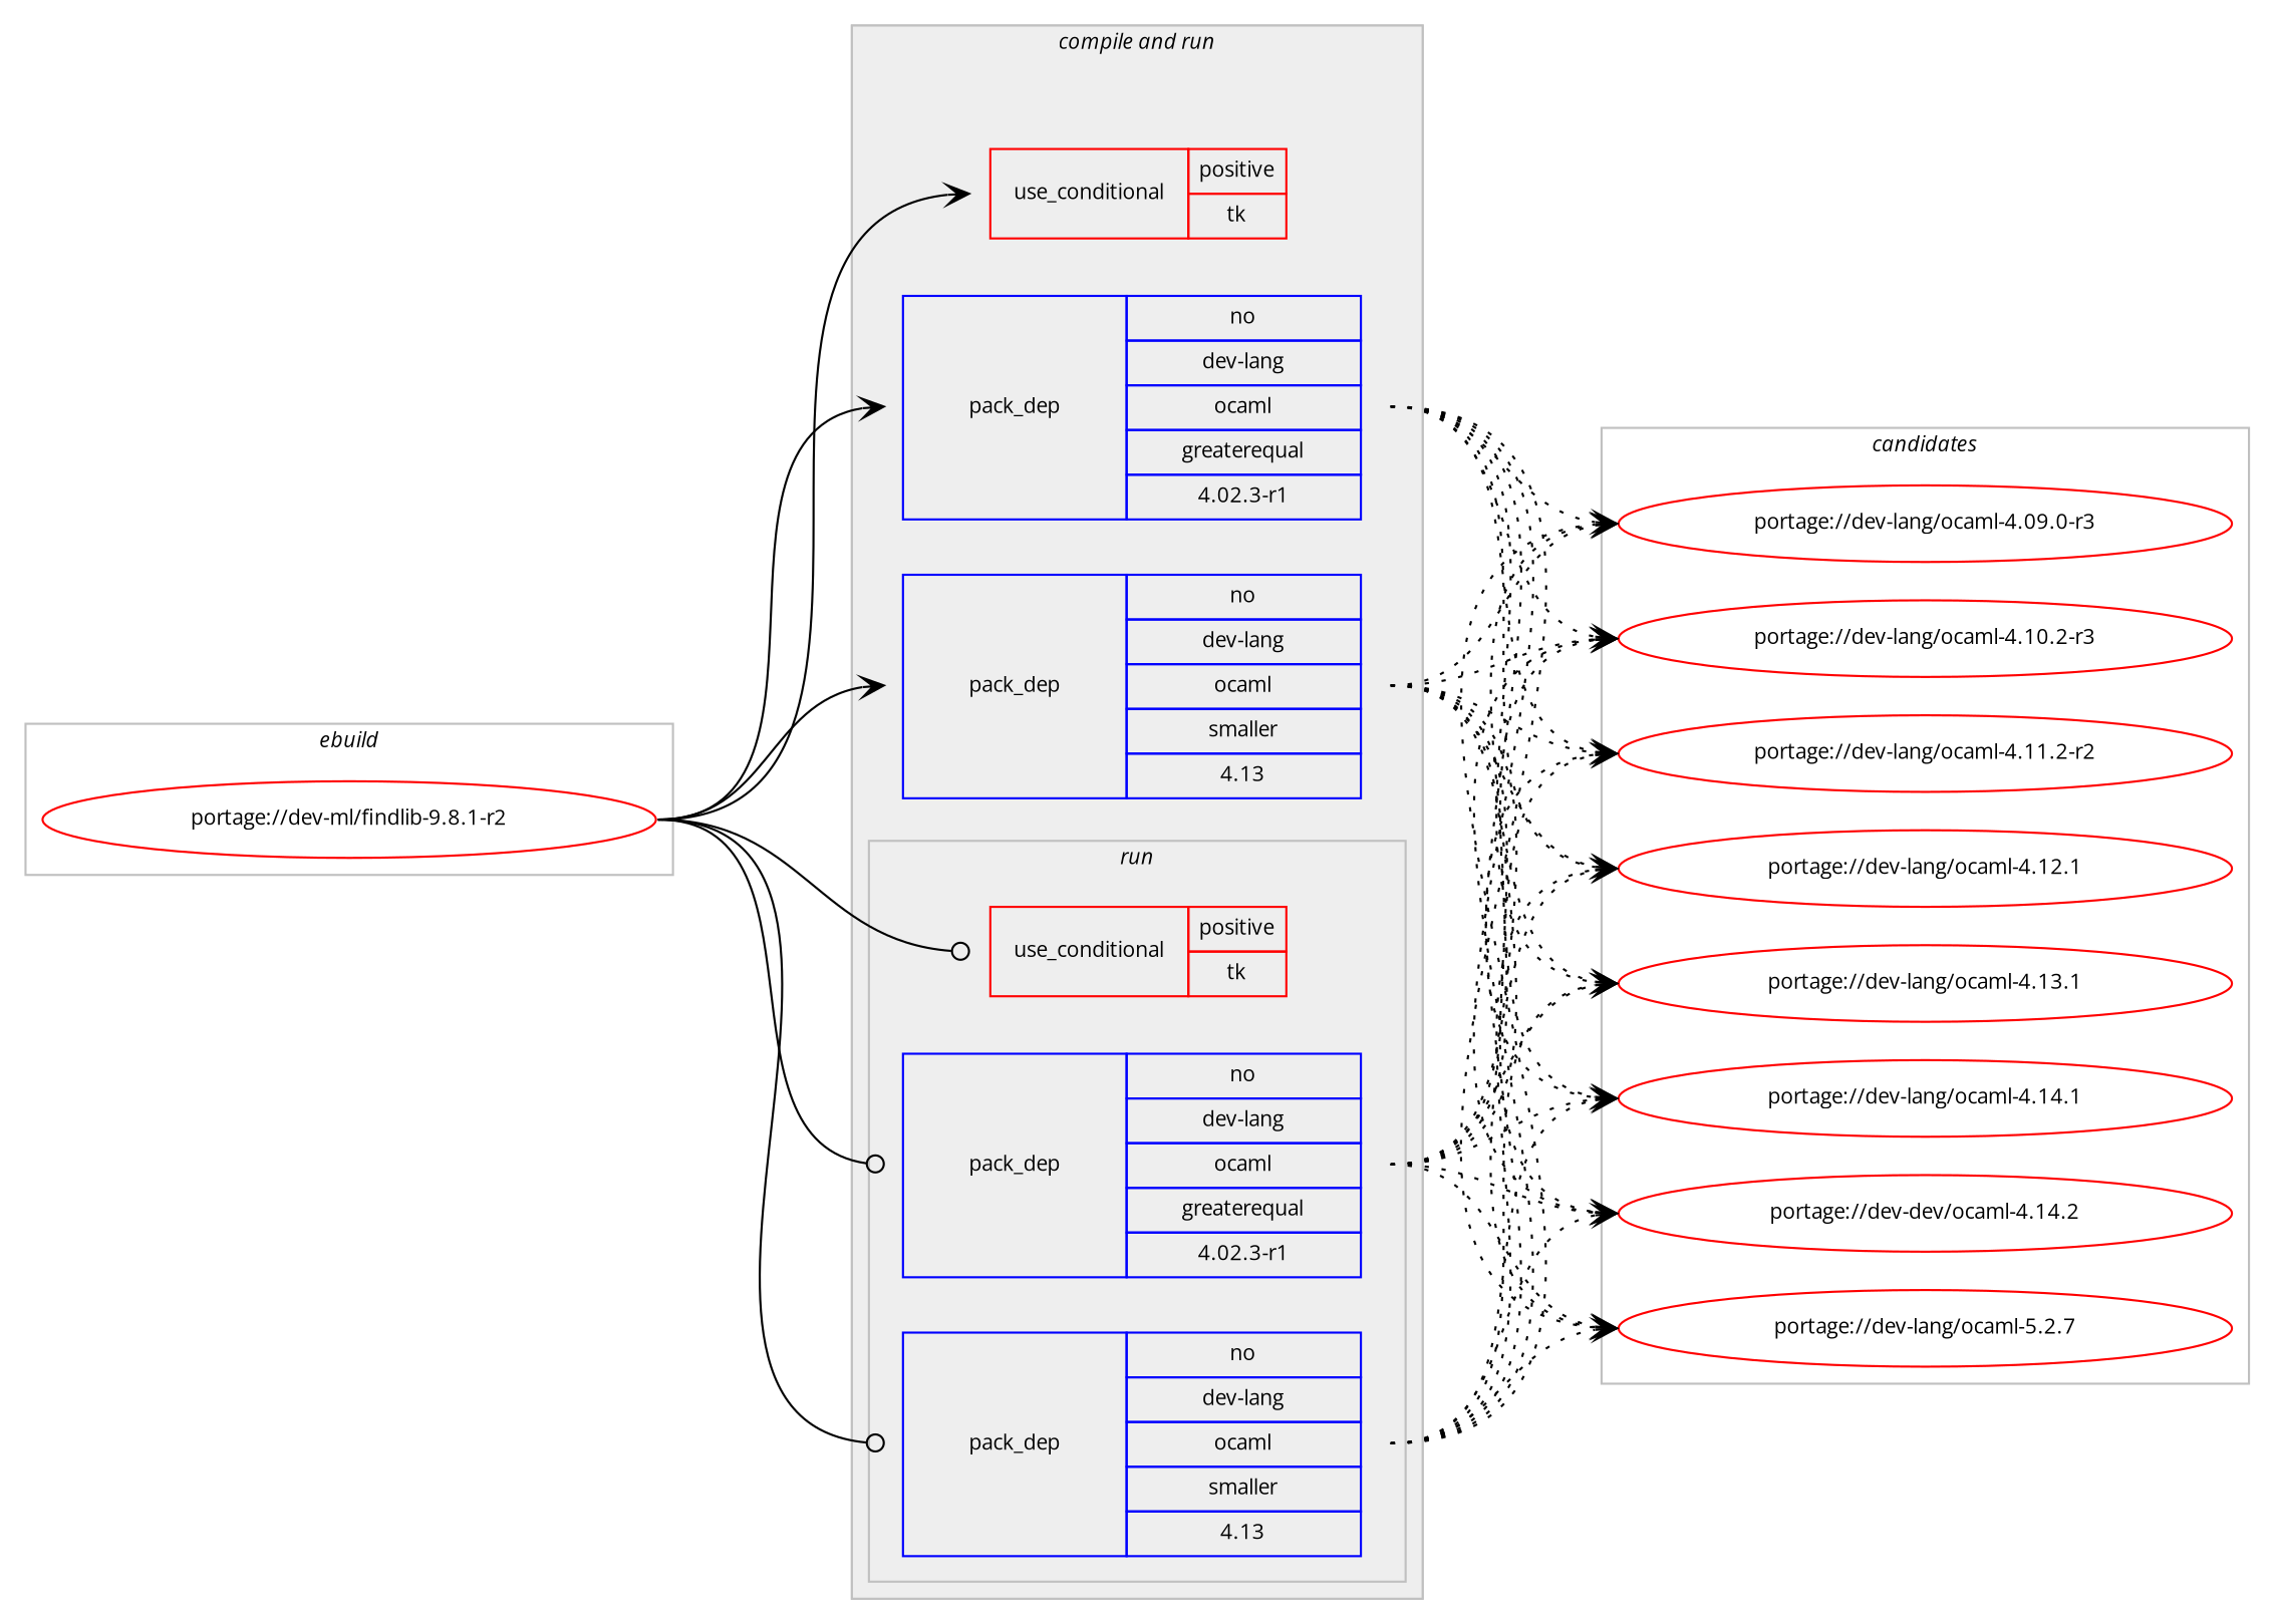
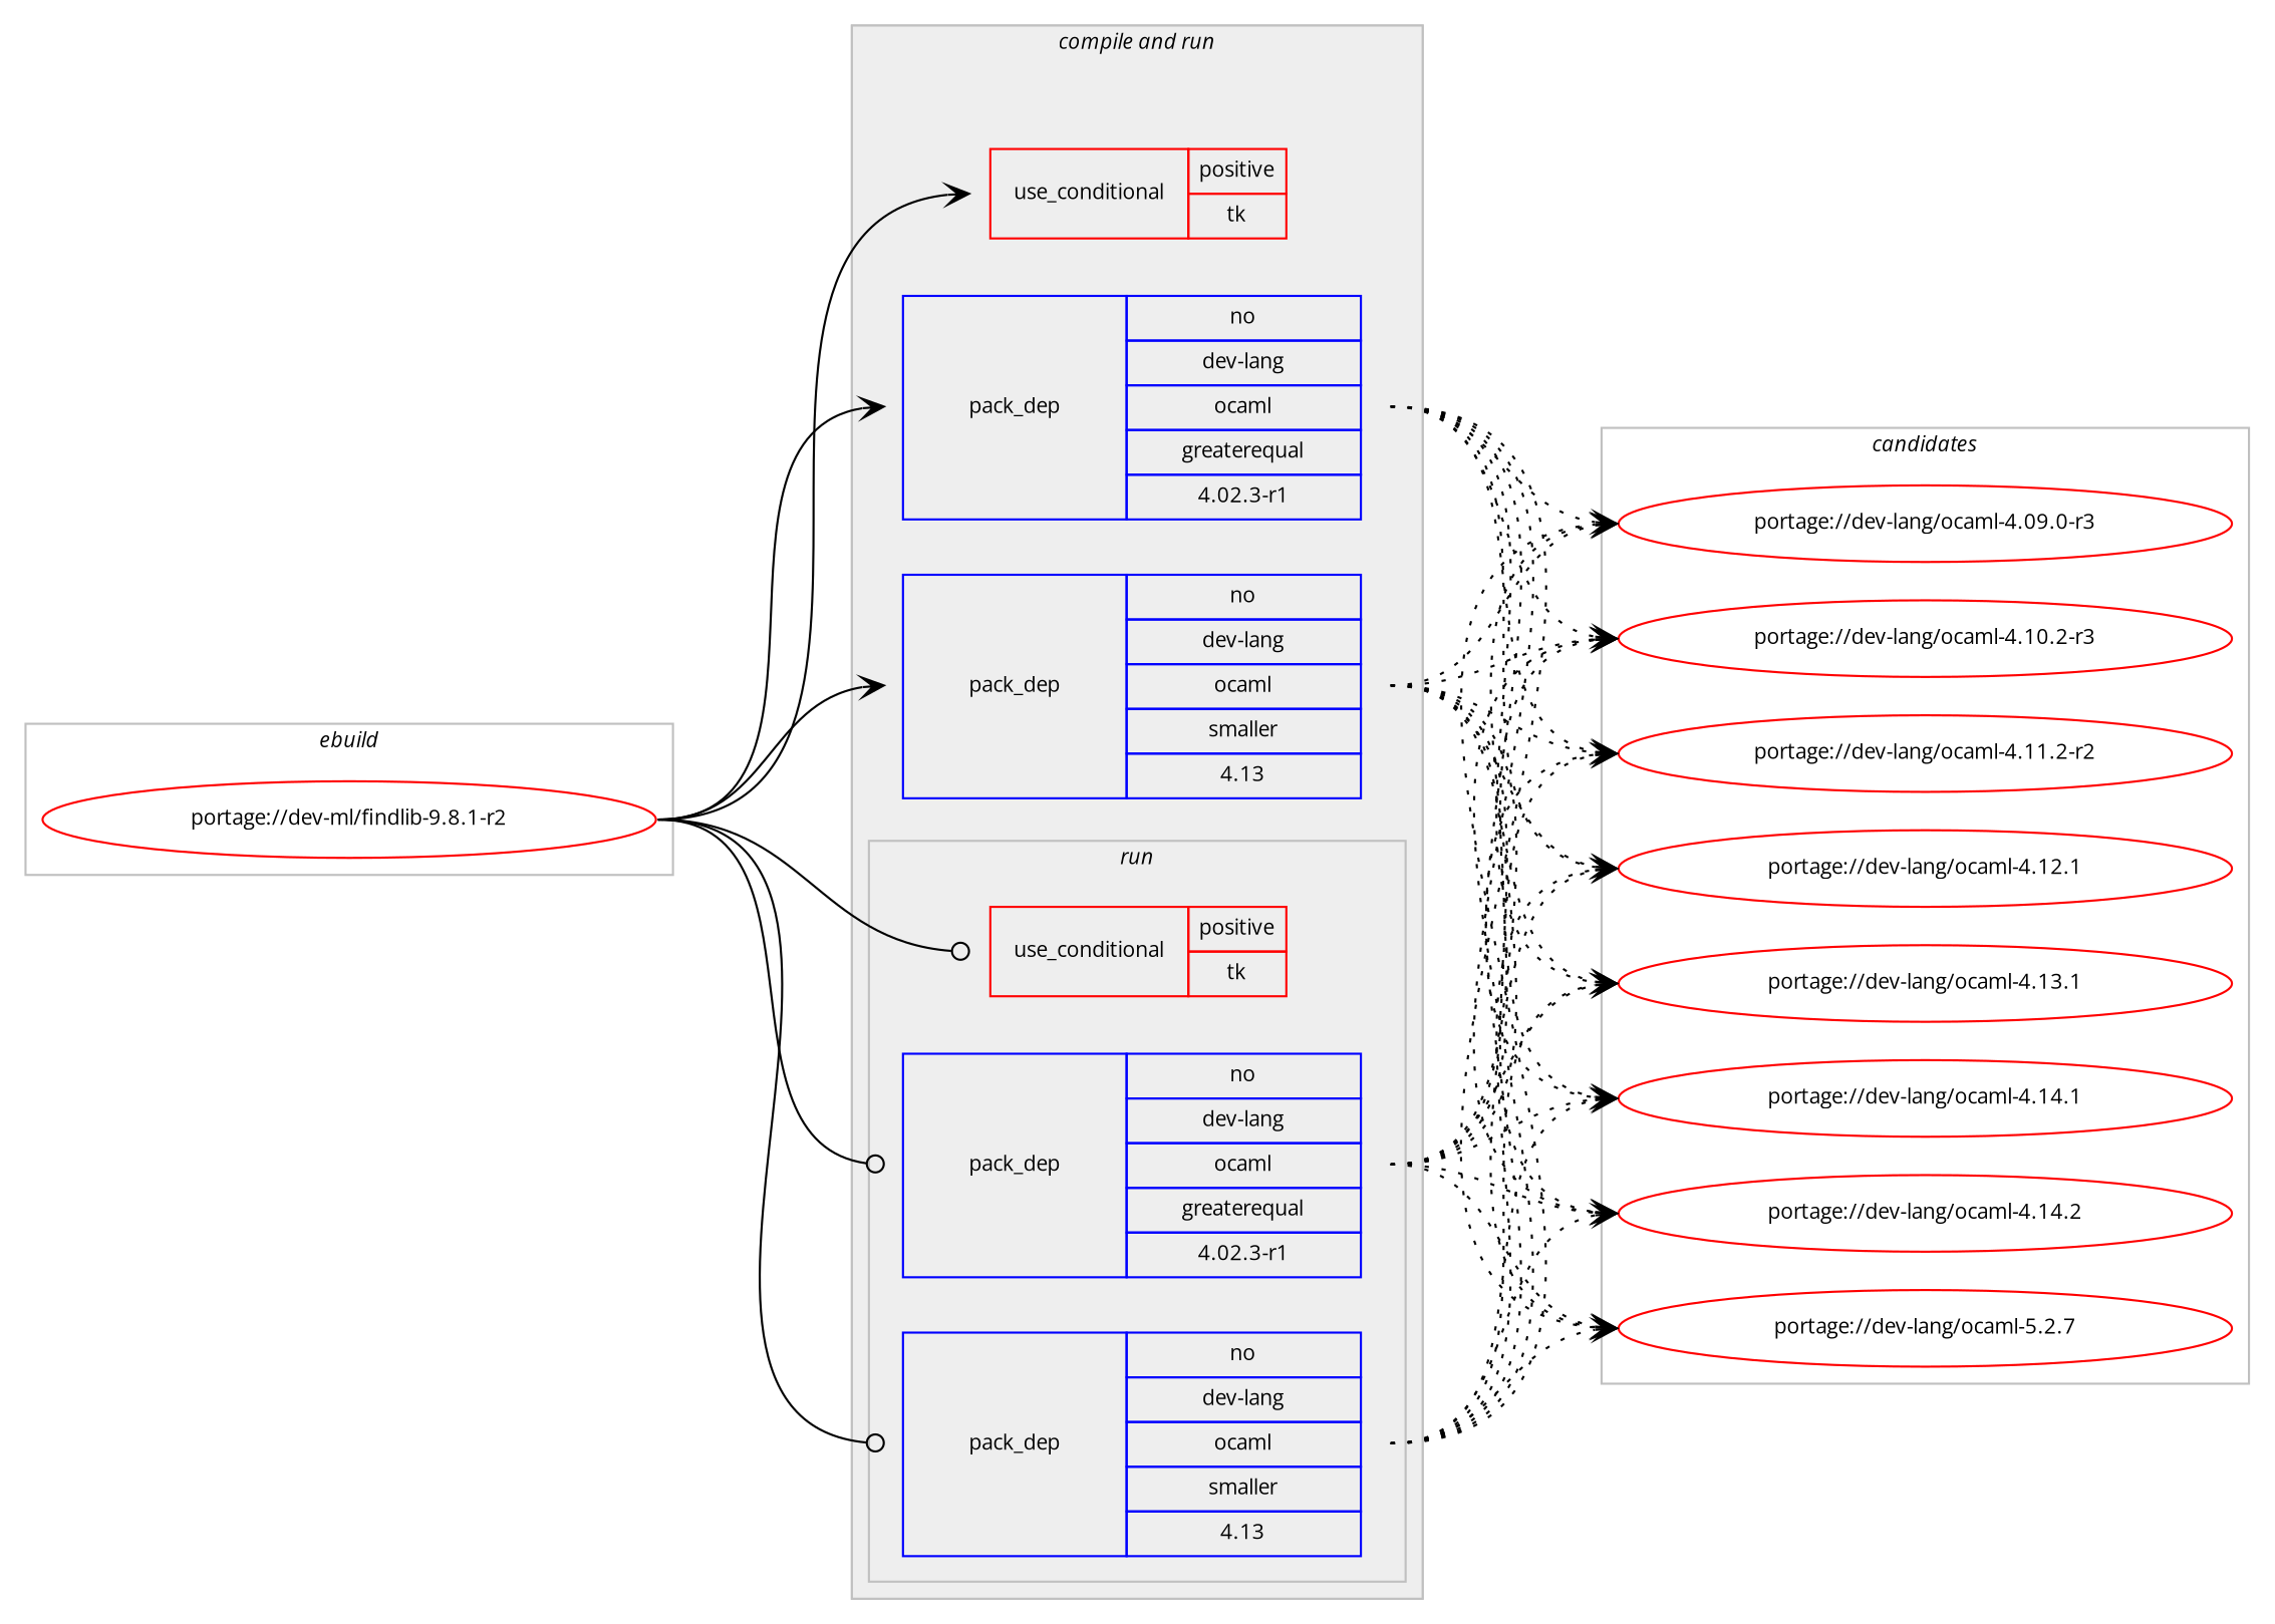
  digraph {
    compound=true
    concentrate=true
    fontname="Open Sans"
    fontsize=10
    newrank=true
    rankdir=LR
    ranksep=1.5
    node [color=red fontname="Open Sans" fontsize=10]
    edge [arrowhead=vee fontname="Open Sans" headport=w style=dotted tailport=e weight=100]
    n1 [label="portage://dev-ml/findlib-9.8.1-r2" width=4]
    n2 [label=<<TABLE BORDER="0" CELLBORDER="1" CELLSPACING="0" CELLPADDING="4"><TR><TD ROWSPAN="3" CELLPADDING="10">use_conditional</TD></TR><TR><TD>positive</TD></TR><TR><TD>tk</TD></TR></TABLE>> shape=none]
    n3 [color=blue label=<<TABLE BORDER="0" CELLBORDER="1" CELLSPACING="0" CELLPADDING="4" WIDTH="220"><TR><TD ROWSPAN="6" CELLPADDING="30">pack_dep</TD></TR><TR><TD WIDTH="110">no</TD></TR><TR><TD>dev-lang</TD></TR><TR><TD>ocaml</TD></TR><TR><TD>greaterequal</TD></TR><TR><TD>4.02.3-r1</TD></TR></TABLE>> shape=none]
    n4 [color=blue label=<<TABLE BORDER="0" CELLBORDER="1" CELLSPACING="0" CELLPADDING="4" WIDTH="220"><TR><TD ROWSPAN="6" CELLPADDING="30">pack_dep</TD></TR><TR><TD WIDTH="110">no</TD></TR><TR><TD>dev-lang</TD></TR><TR><TD>ocaml</TD></TR><TR><TD>smaller</TD></TR><TR><TD>4.13</TD></TR></TABLE>> shape=none]
    n5 [label=<<TABLE BORDER="0" CELLBORDER="1" CELLSPACING="0" CELLPADDING="4"><TR><TD ROWSPAN="3" CELLPADDING="10">use_conditional</TD></TR><TR><TD>positive</TD></TR><TR><TD>tk</TD></TR></TABLE>> shape=none]
    n6 [color=blue label=<<TABLE BORDER="0" CELLBORDER="1" CELLSPACING="0" CELLPADDING="4" WIDTH="220"><TR><TD ROWSPAN="6" CELLPADDING="30">pack_dep</TD></TR><TR><TD WIDTH="110">no</TD></TR><TR><TD>dev-lang</TD></TR><TR><TD>ocaml</TD></TR><TR><TD>greaterequal</TD></TR><TR><TD>4.02.3-r1</TD></TR></TABLE>> shape=none]
    n7 [color=blue label=<<TABLE BORDER="0" CELLBORDER="1" CELLSPACING="0" CELLPADDING="4" WIDTH="220"><TR><TD ROWSPAN="6" CELLPADDING="30">pack_dep</TD></TR><TR><TD WIDTH="110">no</TD></TR><TR><TD>dev-lang</TD></TR><TR><TD>ocaml</TD></TR><TR><TD>smaller</TD></TR><TR><TD>4.13</TD></TR></TABLE>> shape=none]
    n8 [label="portage://dev-lang/ocaml-4.09.0-r3" width=4]
    n9 [label="portage://dev-lang/ocaml-4.10.2-r3" width=4]
    n10 [label="portage://dev-lang/ocaml-4.11.2-r2" width=4]
    n11 [label="portage://dev-lang/ocaml-4.12.1" width=4]
    n12 [label="portage://dev-lang/ocaml-4.13.1" width=4]
    n13 [label="portage://dev-lang/ocaml-4.14.1" width=4]
-   n14 [label="portage://dev-dev/ocaml-4.14.2" width=4]
+   n14 [label="portage://dev-lang/ocaml-4.14.2" width=4]
    n15 [label="portage://dev-lang/ocaml-5.2.7" width=4]
    subgraph cluster_1 {
      color=gray
      label=<<i>ebuild</i>>
      rank=same
      n1
    }
    subgraph cluster_2 {
      color=gray
      label=<<i>dependencies</i>>
      subgraph cluster_3 {
        color=gray
        fillcolor="#eeeeee"
        label=<<i>compile</i>>
        style=filled
        subgraph sub_4 {
          color=gray
          fillcolor="#eeeeee"
          label=<<i>compile</i>>
          style=filled
          n2
        }
        subgraph sub_5 {
          color=gray
          fillcolor="#eeeeee"
          label=<<i>compile</i>>
          style=filled
          n3
        }
        subgraph sub_6 {
          color=gray
          fillcolor="#eeeeee"
          label=<<i>compile</i>>
          style=filled
          n4
        }
      }
      subgraph cluster_7 {
        color=gray
        fillcolor="#eeeeee"
        label=<<i>compile and run</i>>
        style=filled
      }
      subgraph cluster_8 {
        color=gray
        fillcolor="#eeeeee"
        label=<<i>run</i>>
        style=filled
        subgraph sub_9 {
          color=gray
          fillcolor="#eeeeee"
          label=<<i>run</i>>
          style=filled
          n5
        }
        subgraph sub_10 {
          color=gray
          fillcolor="#eeeeee"
          label=<<i>run</i>>
          style=filled
          n6
        }
        subgraph sub_11 {
          color=gray
          fillcolor="#eeeeee"
          label=<<i>run</i>>
          style=filled
          n7
        }
      }
    }
    subgraph cluster_12 {
      color=gray
      label=<<i>candidates</i>>
      rank=same
      subgraph sub_13 {
        color=black
        label=<<i>candidates</i>>
        nodesep=1
        rank=same
        n8
        n9
        n10
        n11
        n12
        n13
        n14
        n15
      }
      subgraph sub_14 {
        color=black
        label=<<i>candidates</i>>
        nodesep=1
        rank=same
        n8
        n9
        n10
        n11
        n12
        n13
        n14
        n15
      }
      subgraph sub_15 {
        color=black
        label=<<i>candidates</i>>
        nodesep=1
        rank=same
        n8
        n9
        n10
        n11
        n12
        n13
        n14
        n15
      }
      subgraph sub_16 {
        color=black
        label=<<i>candidates</i>>
        nodesep=1
        rank=same
        n8
        n9
        n10
        n11
        n12
        n13
        n14
        n15
      }
    }
    n1 -> n2 [style=solid weight=20]
    n1 -> n3 [style=solid weight=20]
    n1 -> n4 [style=solid weight=20]
    n1 -> n5 [arrowhead=odot style=solid weight=20]
    n1 -> n6 [arrowhead=odot style=solid weight=20]
    n1 -> n7 [arrowhead=odot style=solid weight=20]
    n3 -> n8
    n3 -> n9
    n3 -> n10
    n3 -> n11
    n3 -> n12
    n3 -> n13
    n3 -> n14
    n3 -> n15
    n4 -> n8
    n4 -> n9
    n4 -> n10
    n4 -> n11
    n4 -> n12
    n4 -> n13
    n4 -> n14
    n4 -> n15
    n6 -> n8
    n6 -> n9
    n6 -> n10
    n6 -> n11
    n6 -> n12
    n6 -> n13
    n6 -> n14
    n6 -> n15
    n7 -> n8
    n7 -> n9
    n7 -> n10
    n7 -> n11
    n7 -> n12
    n7 -> n13
    n7 -> n14
    n7 -> n15
  }
